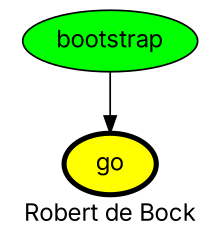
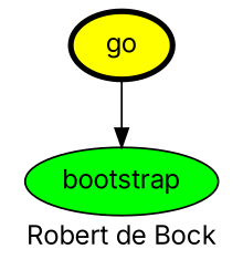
  digraph {
    label="Robert de Bock"
    fontname=Inter
    node [style=filled fontname=Inter]
    bootstrap [fillcolor=green]
    go [fillcolor=yellow penwidth=3]
-   bootstrap -> go [fontname=Inter]
+   go -> bootstrap [fontname=Inter]
  }
